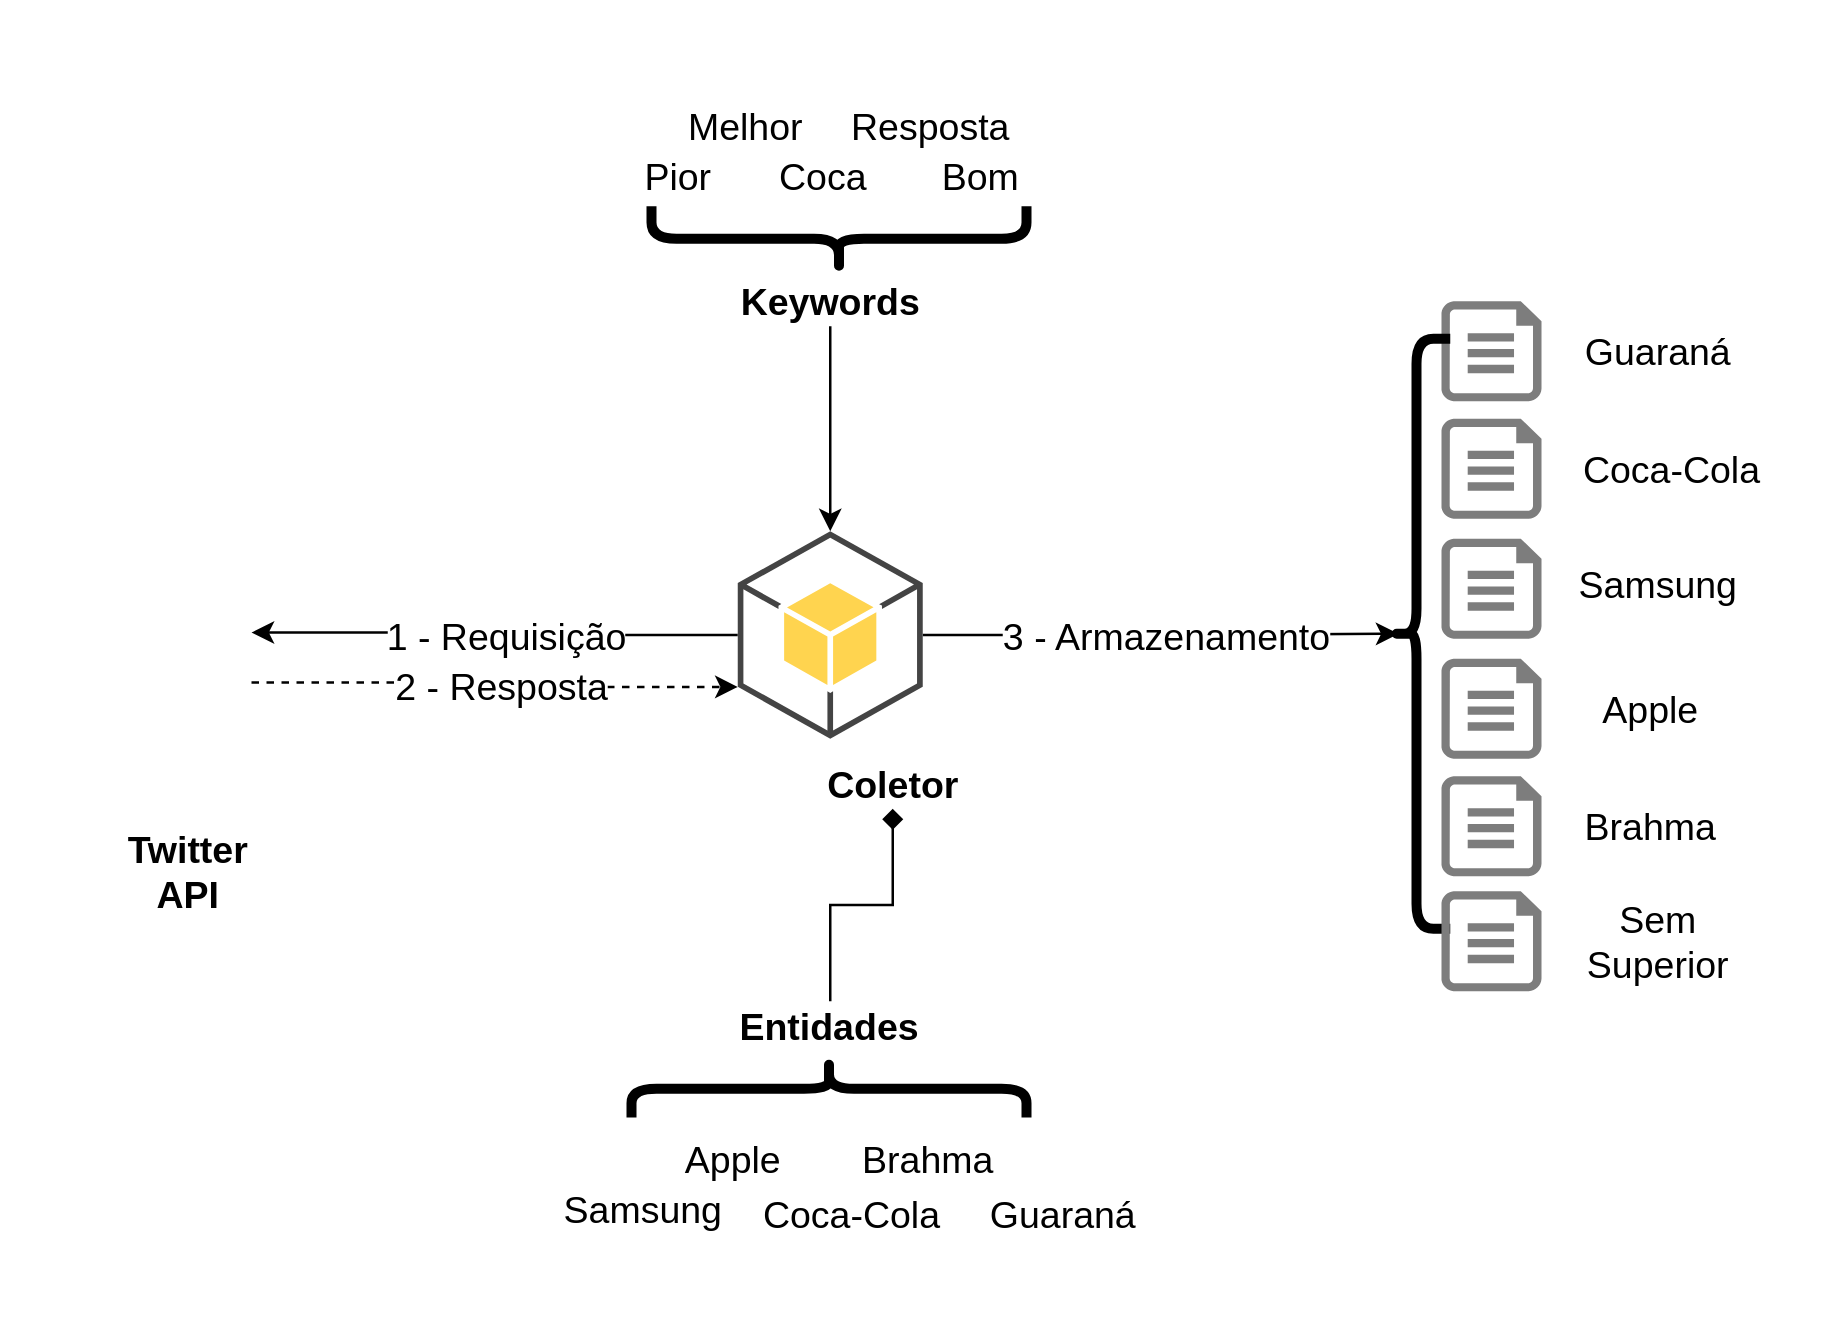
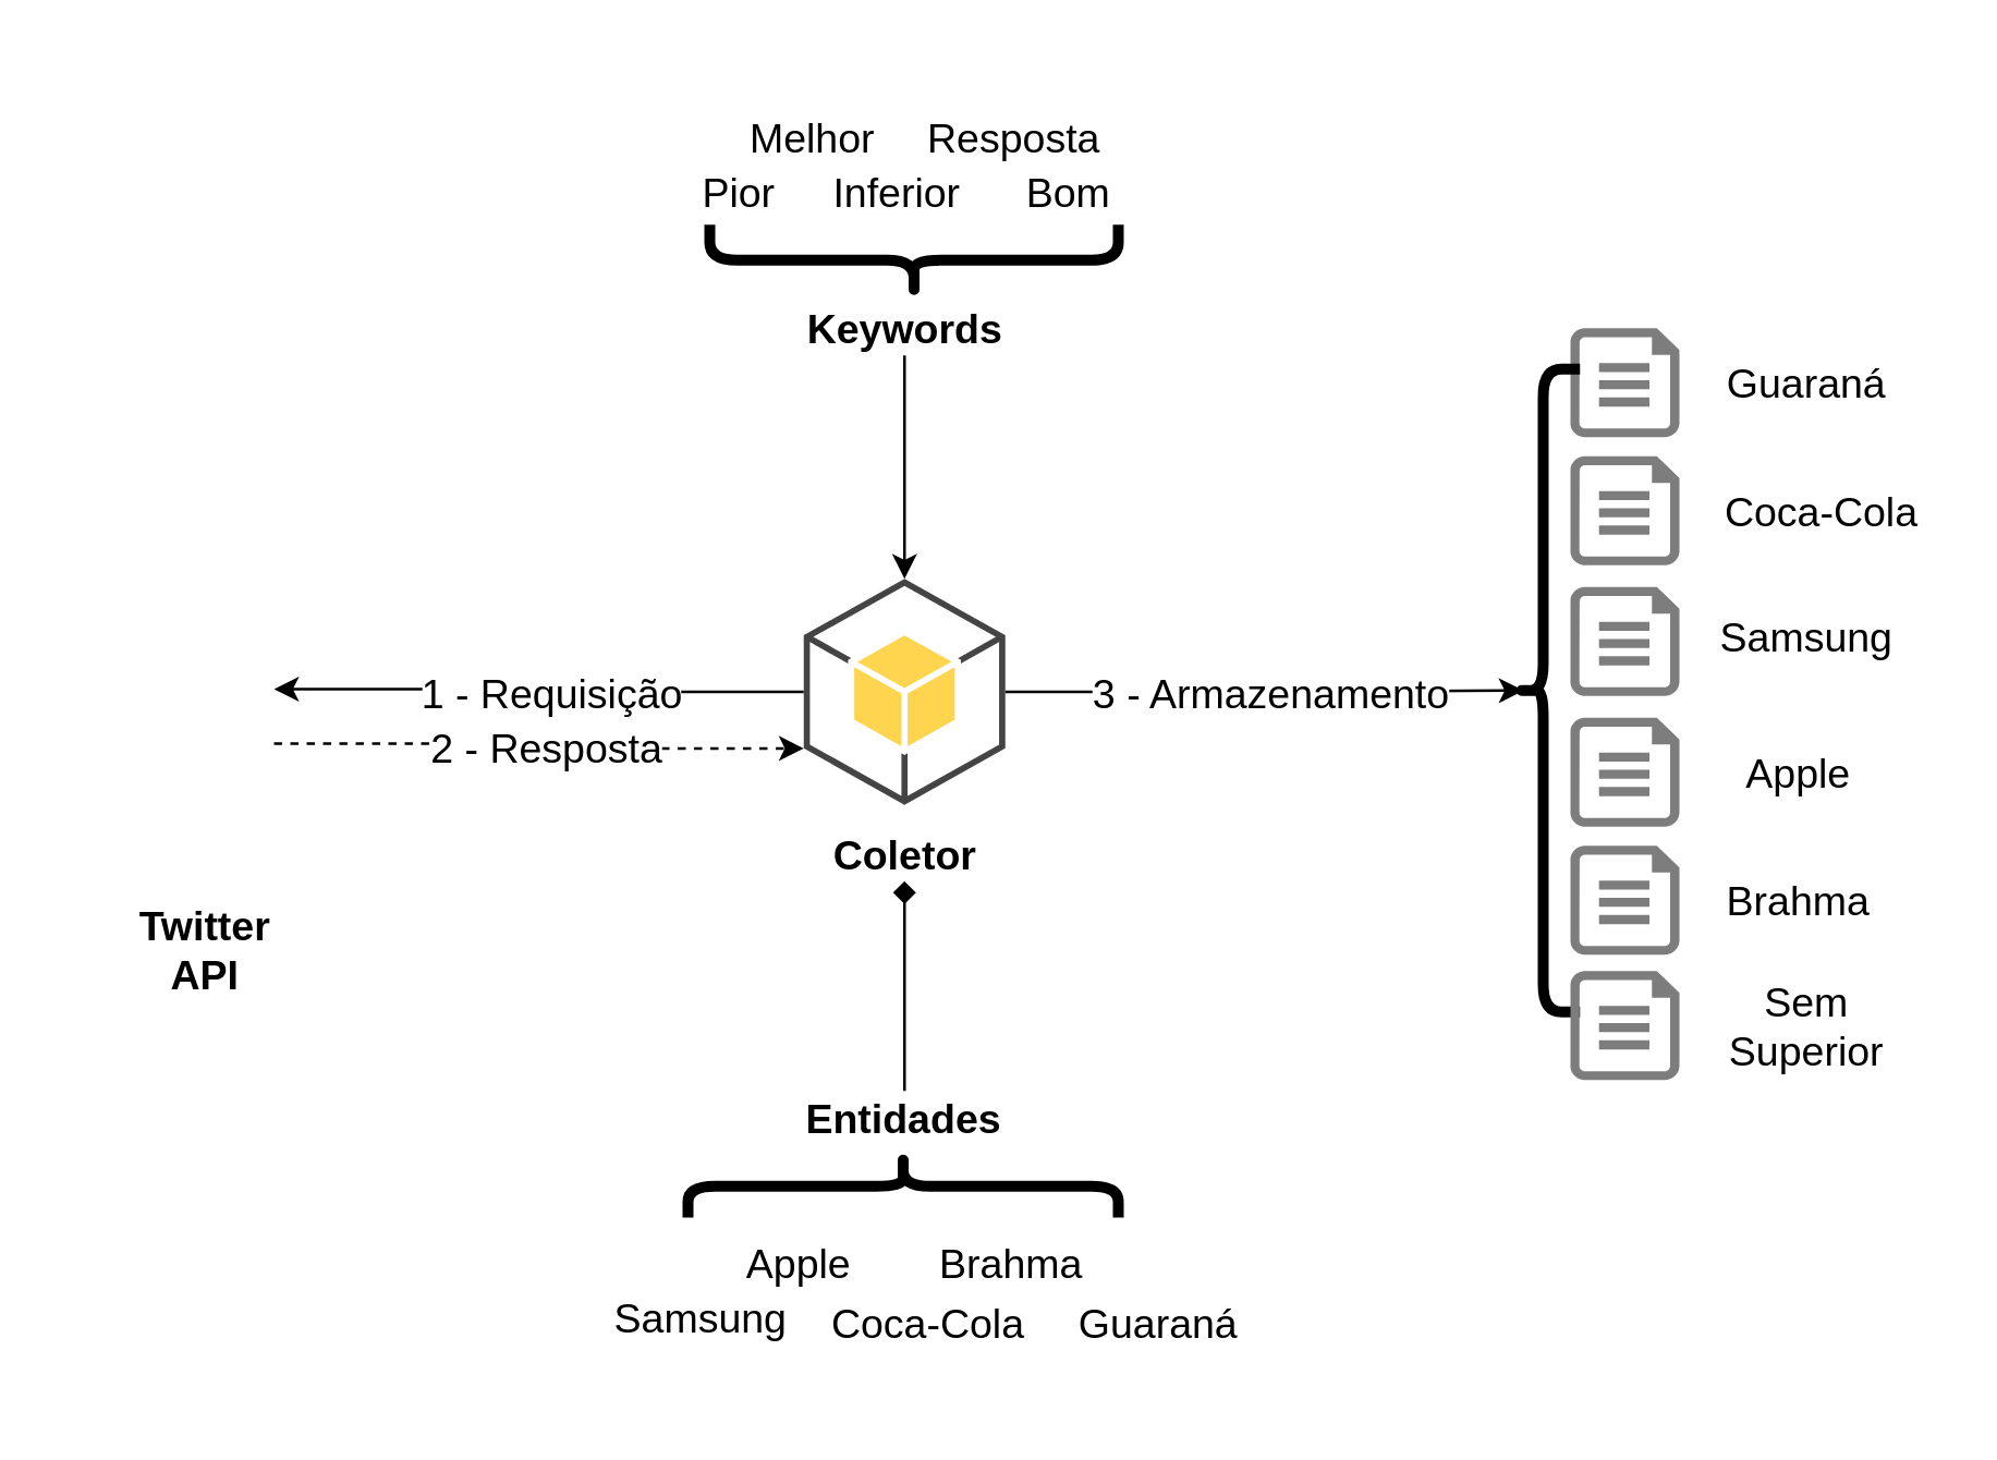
  <mxCell id="0" />
  <mxCell id="1" parent="0" />
  <mxCell id="2" style="edgeStyle=orthogonalEdgeStyle;rounded=0;orthogonalLoop=1;jettySize=auto;html=1;exitX=1;exitY=0.75;exitDx=0;exitDy=0;entryX=0;entryY=0.75;entryDx=0;entryDy=0;entryPerimeter=0;dashed=1;fontSize=15;" edge="1" parent="1" source="4" target="10"><mxGeometry relative="1" as="geometry"><mxPoint x="284" y="271.5" as="targetPoint" /></mxGeometry></mxCell>
  <mxCell id="3" value="2 - Resposta" style="text;html=1;resizable=0;points=[];align=center;verticalAlign=middle;labelBackgroundColor=#ffffff;fontSize=15;" vertex="1" connectable="0" parent="2"><mxGeometry x="0.198" y="-2" relative="1" as="geometry"><mxPoint x="-17" y="-3" as="offset" /></mxGeometry></mxCell>
  <mxCell id="4" value="" style="shape=image;html=1;verticalAlign=top;verticalLabelPosition=bottom;labelBackgroundColor=#ffffff;imageAspect=0;aspect=fixed;image=https://cdn4.iconfinder.com/data/icons/ionicons/512/icon-social-twitter-128.png;strokeColor=#FFFF00;strokeWidth=4;fillColor=#FFFFFF;fontSize=15;" vertex="1" parent="1"><mxGeometry x="20" y="212.5" width="80" height="80" as="geometry" /></mxCell>
  <mxCell id="5" value="" style="pointerEvents=1;shadow=0;dashed=0;html=1;strokeColor=none;labelPosition=center;verticalLabelPosition=bottom;verticalAlign=top;align=center;shape=mxgraph.azure.file;fillColor=#7D7D7D;fontSize=15;" vertex="1" parent="1"><mxGeometry x="576" y="120" width="40" height="40" as="geometry" /></mxCell>
  <mxCell id="6" style="edgeStyle=orthogonalEdgeStyle;rounded=0;orthogonalLoop=1;jettySize=auto;html=1;entryX=0.1;entryY=0.5;entryDx=0;entryDy=0;entryPerimeter=0;fontSize=15;exitX=1;exitY=0.5;exitDx=0;exitDy=0;exitPerimeter=0;" edge="1" parent="1" source="10" target="18"><mxGeometry relative="1" as="geometry"><mxPoint x="512.5" y="254" as="targetPoint" /><mxPoint x="379" y="254" as="sourcePoint" /></mxGeometry></mxCell>
  <mxCell id="7" value="3 - Armazenamento" style="text;html=1;resizable=0;points=[];align=center;verticalAlign=middle;labelBackgroundColor=#ffffff;fontSize=15;" vertex="1" connectable="0" parent="6"><mxGeometry x="0.183" y="-1" relative="1" as="geometry"><mxPoint x="-16" y="-0.5" as="offset" /></mxGeometry></mxCell>
  <mxCell id="8" style="edgeStyle=orthogonalEdgeStyle;rounded=0;orthogonalLoop=1;jettySize=auto;html=1;exitX=0;exitY=0.5;exitDx=0;exitDy=0;exitPerimeter=0;entryX=1;entryY=0.5;entryDx=0;entryDy=0;fontSize=15;" edge="1" parent="1" source="10" target="4"><mxGeometry relative="1" as="geometry"><mxPoint x="284" y="251.5" as="sourcePoint" /></mxGeometry></mxCell>
  <mxCell id="9" value="1 - Requisição" style="text;html=1;resizable=0;points=[];align=center;verticalAlign=middle;labelBackgroundColor=#ffffff;fontSize=15;" vertex="1" connectable="0" parent="8"><mxGeometry x="-0.22" y="-1" relative="1" as="geometry"><mxPoint x="-17" y="0.5" as="offset" /></mxGeometry></mxCell>
  <mxCell id="10" value="" style="outlineConnect=0;dashed=0;verticalLabelPosition=bottom;verticalAlign=top;align=center;html=1;shape=mxgraph.aws3.android;fillColor=#FFD44F;gradientColor=none;strokeColor=#FFFF00;strokeWidth=4;fontSize=15;" vertex="1" parent="1"><mxGeometry x="294.5" y="212" width="74" height="83" as="geometry" /></mxCell>
  <mxCell id="11" value="" style="shape=curlyBracket;whiteSpace=wrap;html=1;rounded=1;strokeColor=#000000;strokeWidth=4;fillColor=#FFFFFF;rotation=90;fontSize=15;" vertex="1" parent="1"><mxGeometry x="319.5" y="356" width="23" height="158" as="geometry" /></mxCell>
  <mxCell id="12" value="" style="shape=curlyBracket;whiteSpace=wrap;html=1;rounded=1;strokeColor=#000000;strokeWidth=4;fillColor=#FFFFFF;rotation=-90;fontSize=15;" vertex="1" parent="1"><mxGeometry x="322" y="20" width="26" height="150" as="geometry" /></mxCell>
  <mxCell id="13" value="Twitter API" style="text;html=1;strokeColor=none;fillColor=none;align=center;verticalAlign=middle;whiteSpace=wrap;rounded=0;fontStyle=1;fontSize=15;" vertex="1" parent="1"><mxGeometry x="55" y="337.5" width="40" height="20" as="geometry" /></mxCell>
  <mxCell id="14" style="edgeStyle=orthogonalEdgeStyle;rounded=0;orthogonalLoop=1;jettySize=auto;html=1;entryX=0.5;entryY=1;entryDx=0;entryDy=0;fontSize=15;endArrow=diamond;" edge="1" parent="1" source="15" target="23"><mxGeometry relative="1" as="geometry" /></mxCell>
  <mxCell id="15" value="Entidades" style="text;html=1;strokeColor=none;fillColor=none;align=center;verticalAlign=middle;whiteSpace=wrap;rounded=0;fontStyle=1;fontSize=15;" vertex="1" parent="1"><mxGeometry x="307" y="400" width="49" height="20" as="geometry" /></mxCell>
  <mxCell id="16" style="edgeStyle=orthogonalEdgeStyle;rounded=0;orthogonalLoop=1;jettySize=auto;html=1;fontSize=15;" edge="1" parent="1" source="17" target="10"><mxGeometry relative="1" as="geometry" /></mxCell>
  <mxCell id="17" value="Keywords" style="text;html=1;strokeColor=none;fillColor=none;align=center;verticalAlign=middle;whiteSpace=wrap;rounded=0;fontStyle=1;fontSize=15;" vertex="1" parent="1"><mxGeometry x="311.5" y="110" width="40" height="20" as="geometry" /></mxCell>
  <mxCell id="18" value="" style="shape=curlyBracket;whiteSpace=wrap;html=1;rounded=1;strokeColor=#000000;strokeWidth=4;fillColor=#FFFFFF;rotation=0;fontSize=15;size=0.413;" vertex="1" parent="1"><mxGeometry x="556.5" y="135" width="23" height="236" as="geometry" /></mxCell>
  <mxCell id="19" value="" style="pointerEvents=1;shadow=0;dashed=0;html=1;strokeColor=none;labelPosition=center;verticalLabelPosition=bottom;verticalAlign=top;align=center;shape=mxgraph.azure.file;fillColor=#7D7D7D;fontSize=15;" vertex="1" parent="1"><mxGeometry x="576" y="167" width="40" height="40" as="geometry" /></mxCell>
  <mxCell id="20" value="" style="pointerEvents=1;shadow=0;dashed=0;html=1;strokeColor=none;labelPosition=center;verticalLabelPosition=bottom;verticalAlign=top;align=center;shape=mxgraph.azure.file;fillColor=#7D7D7D;fontSize=15;" vertex="1" parent="1"><mxGeometry x="576" y="215" width="40" height="40" as="geometry" /></mxCell>
  <mxCell id="21" value="" style="pointerEvents=1;shadow=0;dashed=0;html=1;strokeColor=none;labelPosition=center;verticalLabelPosition=bottom;verticalAlign=top;align=center;shape=mxgraph.azure.file;fillColor=#7D7D7D;fontSize=15;" vertex="1" parent="1"><mxGeometry x="576" y="263" width="40" height="40" as="geometry" /></mxCell>
  <mxCell id="22" value="" style="pointerEvents=1;shadow=0;dashed=0;html=1;strokeColor=none;labelPosition=center;verticalLabelPosition=bottom;verticalAlign=top;align=center;shape=mxgraph.azure.file;fillColor=#7D7D7D;fontSize=15;" vertex="1" parent="1"><mxGeometry x="576" y="310" width="40" height="40" as="geometry" /></mxCell>
- <mxCell id="23" value="Coletor" style="text;html=1;strokeColor=none;fillColor=none;align=center;verticalAlign=middle;whiteSpace=wrap;rounded=0;fontStyle=1;fontSize=15;" vertex="1" parent="1"><mxGeometry x="336.5" y="303" width="40" height="20" as="geometry" /></mxCell>
+ <mxCell id="23" value="Coletor" style="text;html=1;strokeColor=none;fillColor=none;align=center;verticalAlign=middle;whiteSpace=wrap;rounded=0;fontStyle=1;fontSize=15;" vertex="1" parent="1"><mxGeometry x="311.5" y="303" width="40" height="20" as="geometry" /></mxCell>
  <mxCell id="24" value="Melhor" style="text;html=1;strokeColor=none;fillColor=none;align=center;verticalAlign=middle;whiteSpace=wrap;rounded=0;fontSize=15;" vertex="1" parent="1"><mxGeometry x="277.5" y="40" width="40" height="20" as="geometry" /></mxCell>
  <mxCell id="25" value="Resposta" style="text;html=1;strokeColor=none;fillColor=none;align=center;verticalAlign=middle;whiteSpace=wrap;rounded=0;fontSize=15;" vertex="1" parent="1"><mxGeometry x="351.5" y="40" width="40" height="20" as="geometry" /></mxCell>
  <mxCell id="26" value="Bom" style="text;html=1;strokeColor=none;fillColor=none;align=center;verticalAlign=middle;whiteSpace=wrap;rounded=0;fontSize=15;" vertex="1" parent="1"><mxGeometry x="371.5" y="60" width="40" height="20" as="geometry" /></mxCell>
- <mxCell id="27" value="Coca" style="text;html=1;strokeColor=none;fillColor=none;align=center;verticalAlign=middle;whiteSpace=wrap;rounded=0;fontSize=15;" vertex="1" parent="1"><mxGeometry x="309" y="60" width="40" height="20" as="geometry" /></mxCell>
+ <mxCell id="27" value="Inferior" style="text;html=1;strokeColor=none;fillColor=none;align=center;verticalAlign=middle;whiteSpace=wrap;rounded=0;fontSize=15;" vertex="1" parent="1"><mxGeometry x="309" y="60" width="40" height="20" as="geometry" /></mxCell>
  <mxCell id="28" value="Pior" style="text;html=1;strokeColor=none;fillColor=none;align=center;verticalAlign=middle;whiteSpace=wrap;rounded=0;fontSize=15;" vertex="1" parent="1"><mxGeometry x="250.5" y="60" width="40" height="20" as="geometry" /></mxCell>
  <mxCell id="29" value="Coca-Cola" style="text;html=1;strokeColor=none;fillColor=none;align=center;verticalAlign=middle;whiteSpace=wrap;rounded=0;fontSize=15;" vertex="1" parent="1"><mxGeometry x="298" y="475" width="85" height="20" as="geometry" /></mxCell>
  <mxCell id="30" value="Guaraná" style="text;html=1;strokeColor=none;fillColor=none;align=center;verticalAlign=middle;whiteSpace=wrap;rounded=0;fontSize=15;" vertex="1" parent="1"><mxGeometry x="388" y="475" width="74" height="20" as="geometry" /></mxCell>
  <mxCell id="31" value="Samsung" style="text;html=1;strokeColor=none;fillColor=none;align=center;verticalAlign=middle;whiteSpace=wrap;rounded=0;fontSize=15;" vertex="1" parent="1"><mxGeometry x="219.5" y="473" width="74" height="20" as="geometry" /></mxCell>
  <mxCell id="32" value="Apple" style="text;html=1;strokeColor=none;fillColor=none;align=center;verticalAlign=middle;whiteSpace=wrap;rounded=0;fontSize=15;" vertex="1" parent="1"><mxGeometry x="255.5" y="453" width="74" height="20" as="geometry" /></mxCell>
  <mxCell id="33" value="Brahma" style="text;html=1;strokeColor=none;fillColor=none;align=center;verticalAlign=middle;whiteSpace=wrap;rounded=0;fontSize=15;" vertex="1" parent="1"><mxGeometry x="334" y="453" width="74" height="20" as="geometry" /></mxCell>
  <mxCell id="34" value="Guaraná" style="text;html=1;strokeColor=none;fillColor=none;align=center;verticalAlign=middle;whiteSpace=wrap;rounded=0;fontSize=15;" vertex="1" parent="1"><mxGeometry x="626" y="130" width="74" height="20" as="geometry" /></mxCell>
  <mxCell id="35" value="Coca-Cola" style="text;html=1;strokeColor=none;fillColor=none;align=center;verticalAlign=middle;whiteSpace=wrap;rounded=0;fontSize=15;" vertex="1" parent="1"><mxGeometry x="626" y="177" width="85" height="20" as="geometry" /></mxCell>
  <mxCell id="36" value="Samsung" style="text;html=1;strokeColor=none;fillColor=none;align=center;verticalAlign=middle;whiteSpace=wrap;rounded=0;fontSize=15;" vertex="1" parent="1"><mxGeometry x="626" y="222.5" width="74" height="20" as="geometry" /></mxCell>
  <mxCell id="37" value="Apple" style="text;html=1;strokeColor=none;fillColor=none;align=center;verticalAlign=middle;whiteSpace=wrap;rounded=0;fontSize=15;" vertex="1" parent="1"><mxGeometry x="622.5" y="273" width="74" height="20" as="geometry" /></mxCell>
  <mxCell id="38" value="Brahma" style="text;html=1;strokeColor=none;fillColor=none;align=center;verticalAlign=middle;whiteSpace=wrap;rounded=0;fontSize=15;" vertex="1" parent="1"><mxGeometry x="622.5" y="320" width="74" height="20" as="geometry" /></mxCell>
  <mxCell id="39" value="" style="pointerEvents=1;shadow=0;dashed=0;html=1;strokeColor=none;labelPosition=center;verticalLabelPosition=bottom;verticalAlign=top;align=center;shape=mxgraph.azure.file;fillColor=#7D7D7D;fontSize=15;" vertex="1" parent="1"><mxGeometry x="576" y="356" width="40" height="40" as="geometry" /></mxCell>
  <mxCell id="40" value="&lt;div&gt;Sem&lt;/div&gt;&lt;div&gt;Superior&lt;br&gt;&lt;/div&gt;" style="text;html=1;strokeColor=none;fillColor=none;align=center;verticalAlign=middle;whiteSpace=wrap;rounded=0;fontSize=15;" vertex="1" parent="1"><mxGeometry x="626" y="366" width="74" height="20" as="geometry" /></mxCell>
